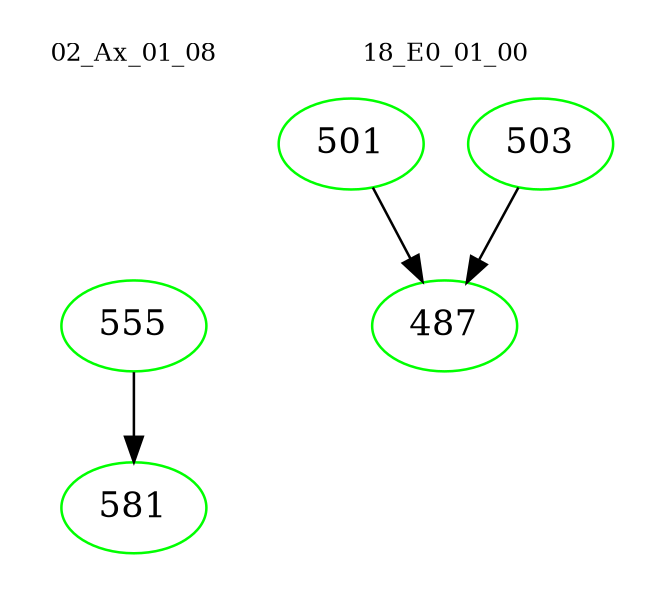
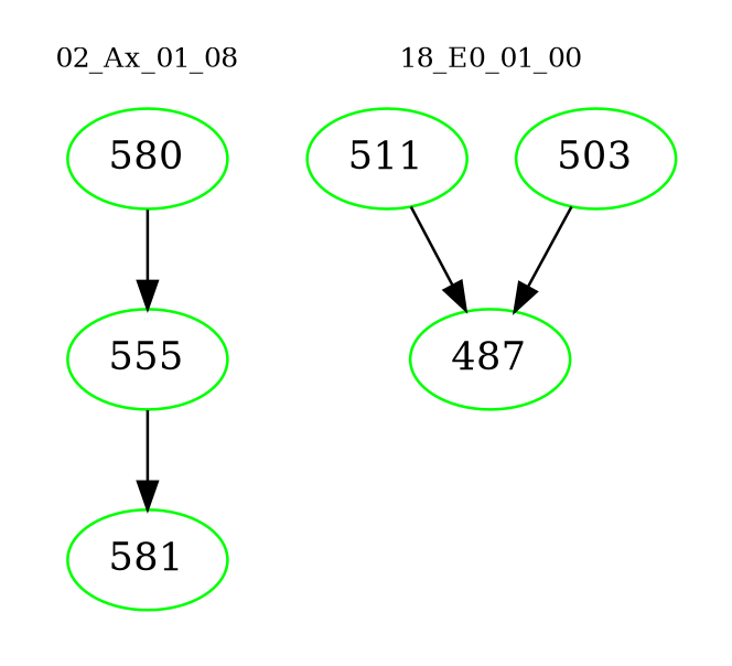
  digraph {
    node [color=green]
    edge [color=black]
+   n1 [label=580]
    n2 [label=555]
    n3 [label=581]
    n4 [label=503]
    n5 [label=487]
-   n6 [label=501]
+   n6 [label=511]
    subgraph cluster_1 {
      color=white
      fontsize=10
      label="02_Ax_01_08"
+     n1
      n2
      n3
    }
    subgraph cluster_2 {
      color=white
      fontsize=10
      label="18_E0_01_00"
      n4
      n5
      n6
    }
+   n1 -> n2
    n2 -> n3
    n4 -> n5
    n6 -> n5
  }
